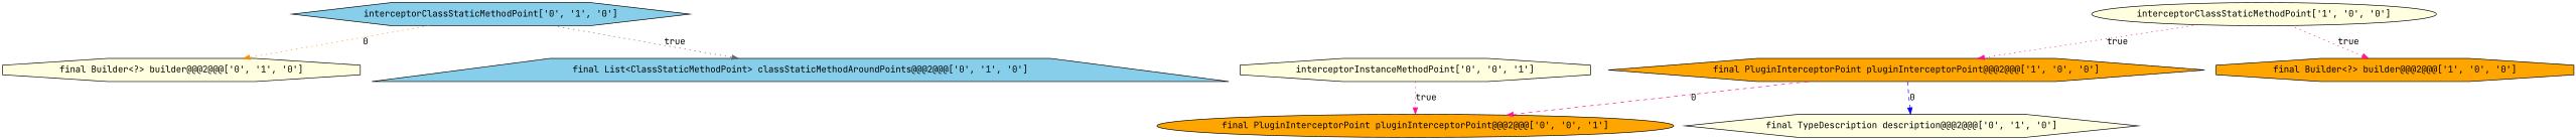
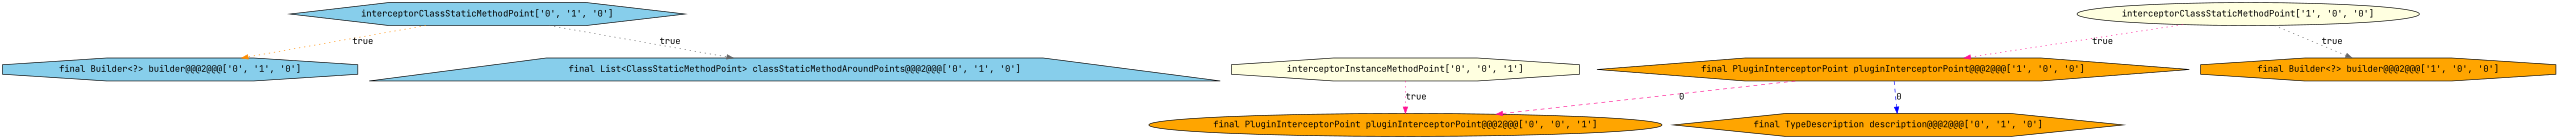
  digraph {
    fontname="JetBrains Mono"
    node [fillcolor=orange fontname="JetBrains Mono" shape=octagon style=filled]
    edge [color=deeppink fontname="JetBrains Mono" style=dotted]
-   n1 [fillcolor=lightyellow label="final Builder<?> builder@@@2@@@['0', '1', '0']"]
+   n1 [fillcolor=skyblue label="final Builder<?> builder@@@2@@@['0', '1', '0']"]
    n2 [fillcolor=lightyellow label="interceptorInstanceMethodPoint['0', '0', '1']"]
    n3 [label="final PluginInterceptorPoint pluginInterceptorPoint@@@2@@@['0', '0', '1']" shape=ellipse]
    n4 [fillcolor=skyblue label="interceptorClassStaticMethodPoint['0', '1', '0']" shape=hexagon]
    n5 [fillcolor=skyblue label="final List<ClassStaticMethodPoint> classStaticMethodAroundPoints@@@2@@@['0', '1', '0']" shape=trapezium]
-   n6 [fillcolor=lightyellow label="final TypeDescription description@@@2@@@['0', '1', '0']" shape=hexagon]
+   n6 [label="final TypeDescription description@@@2@@@['0', '1', '0']" shape=hexagon]
    n7 [fillcolor=lightyellow label="interceptorClassStaticMethodPoint['1', '0', '0']" shape=ellipse]
    n8 [label="final PluginInterceptorPoint pluginInterceptorPoint@@@2@@@['1', '0', '0']" shape=hexagon]
    n9 [label="final Builder<?> builder@@@2@@@['1', '0', '0']"]
    n2 -> n3 [label=true]
-   n4 -> n1 [color=darkorange label=0]
+   n4 -> n1 [color=darkorange label=true]
    n4 -> n5 [color=gray40 label=true]
    n7 -> n8 [label=true]
-   n7 -> n9 [label=true]
+   n7 -> n9 [color=gray40 label=true]
    n8 -> n3 [label=0 style=dashed]
    n8 -> n6 [color=blue label=0 style=dashed]
  }
